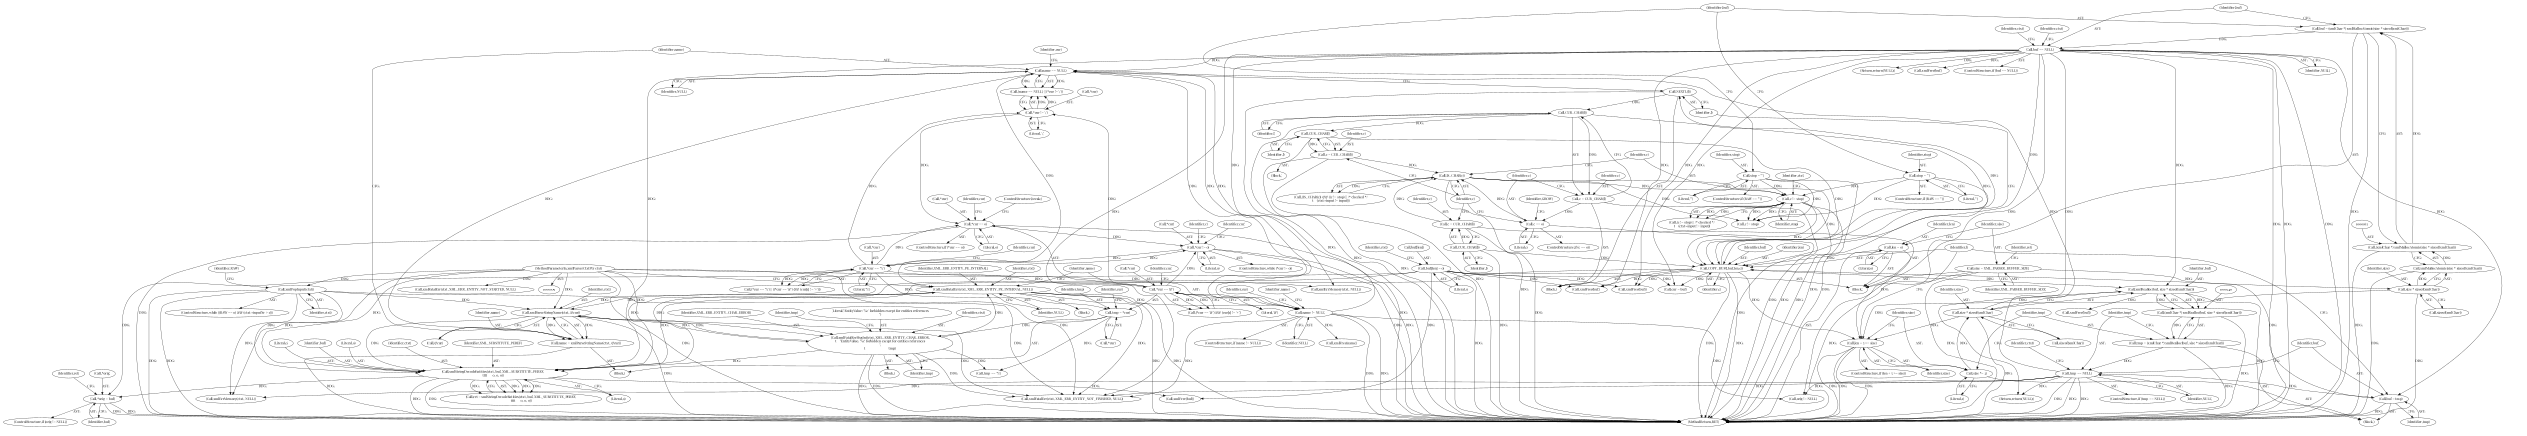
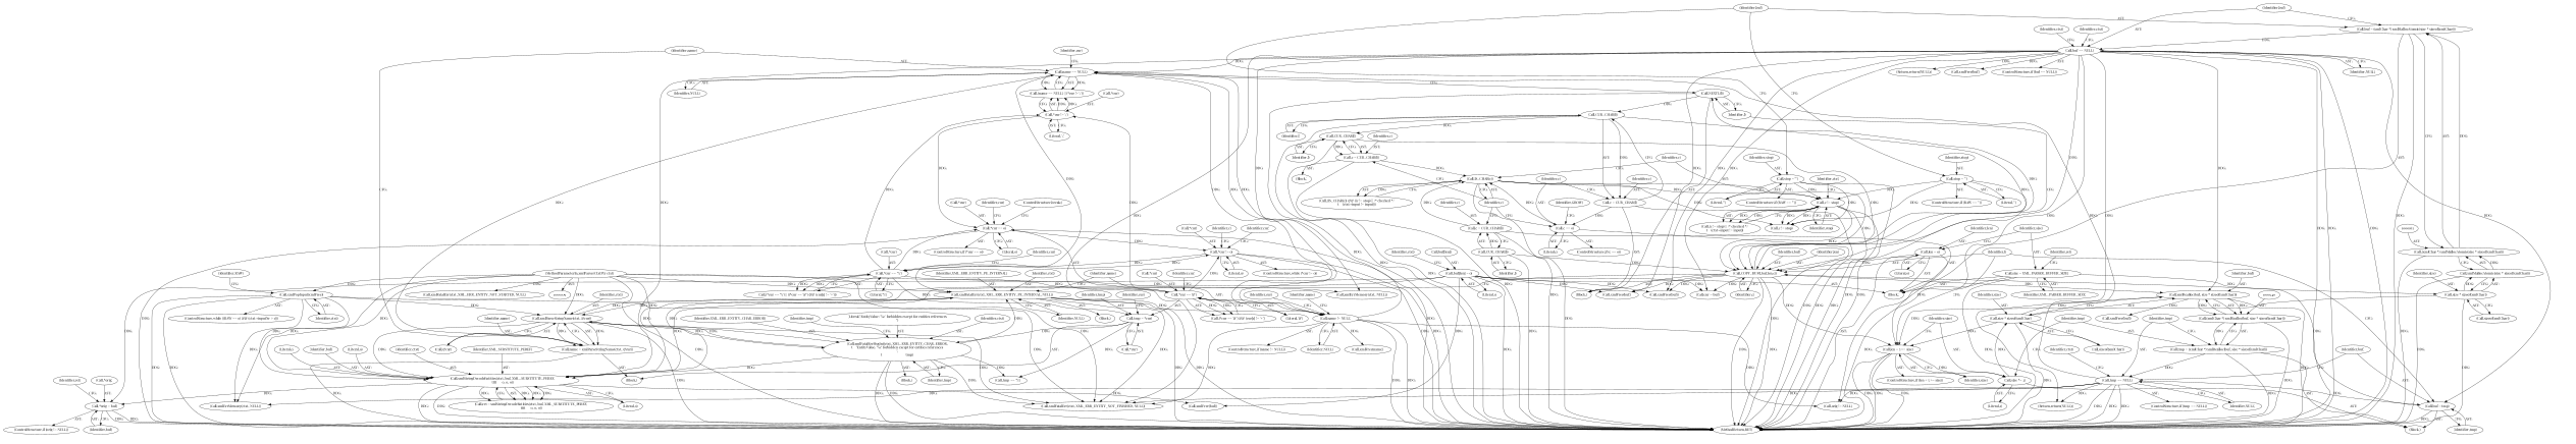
  digraph {
    fontname="Playfair Display"
    node [fontname="Playfair Display"]
    edge [fontname="Playfair Display"]
    n1 [label="(Call,*orig = buf)"]
    n2 [label="(ControlStructure,if (orig != NULL))"]
    n3 [label="(MethodReturn,RET)"]
    n4 [label="(Identifier,buf)"]
    n5 [label="(Call,xmlStringDecodeEntities(ctxt, buf, XML_SUBSTITUTE_PEREF,\n \t\t\t\t      0, 0, 0))"]
    n6 [label="(Call,xmlFree(buf))"]
    n7 [label="(Literal,0)"]
    n8 [label="(Call,ret = xmlStringDecodeEntities(ctxt, buf, XML_SUBSTITUTE_PEREF,\n \t\t\t\t      0, 0, 0))"]
    n9 [label="(Call,xmlParseStringName(ctxt, &cur))"]
    n10 [label="(Call,xmlFatalErr(ctxt, XML_ERR_ENTITY_PE_INTERNAL, NULL))"]
    n11 [label="(Call,xmlFatalErrMsgInt(ctxt, XML_ERR_ENTITY_CHAR_ERROR,\n\t    \"EntityValue: '%c' forbidden except for entities references\n\",\n\t                          tmp))"]
    n12 [label="(Call,name = xmlParseStringName(ctxt, &cur))"]
    n13 [label="(Call,&cur)"]
    n14 [label="(Call,xmlFatalErr(ctxt, XML_ERR_ENTITY_NOT_FINISHED, NULL))"]
    n15 [label="(Call,name != NULL)"]
    n16 [label="(Identifier,NULL)"]
    n17 [label="(Block,)"]
    n18 [label="(Call,tmp == '%')"]
    n19 [label="(Block,)"]
    n20 [label="(Identifier,tmp)"]
    n21 [label="(Block,)"]
    n22 [label="(Call,name == NULL)"]
-   n23 [label="(Call,xmlPopInput(ctxt))"]
+   n23 [label="(Call,xmlPopInput(xmlFree))"]
    n24 [label="(ControlStructure,while ((RAW == 0) && (ctxt->inputNr > 1)))"]
    n25 [label="(Call,xmlErrMemory(ctxt, NULL))"]
    n26 [label="(Identifier,ctxt)"]
    n27 [label="(MethodParameterIn,xmlParserCtxtPtr ctxt)"]
    n28 [label="(Call,xmlErrMemory(ctxt, NULL))"]
    n29 [label="(Call,xmlFatalErr(ctxt, XML_ERR_ENTITY_NOT_STARTED, NULL))"]
    1000109
    n31 [label="(Call,orig != NULL)"]
    n32 [label="(Identifier,NULL)"]
    n33 [label="(Call,xmlFree(name))"]
    n34 [label="(ControlStructure,if (name != NULL))"]
    n35 [label="(Call,tmp = *cur)"]
    n36 [label="(Call,*cur)"]
    n37 [label="(Call,*cur == '&')"]
    n38 [label="(Call,*cur != 0)"]
    n39 [label="(Call,*cur == 0)"]
    n40 [label="(Call,*cur != ';')"]
    n41 [label="(Call,(*cur == '&') && (cur[1] != '#'))"]
    n42 [label="(Literal,'&')"]
    n43 [label="(Call,*cur == '%')"]
    n44 [label="(ControlStructure,while (*cur != 0))"]
    n45 [label="(Literal,0)"]
    n46 [label="(ControlStructure,if (*cur == 0))"]
    n47 [label="(Literal,0)"]
    n48 [label="(Call,(name == NULL) || (*cur != ';'))"]
    n49 [label="(Literal,';')"]
    n50 [label="(Call,(*cur == '%') || ((*cur == '&') && (cur[1] != '#')))"]
    n51 [label="(Literal,'%')"]
    n52 [label="(Identifier,NULL)"]
    n53 [label="(Call,NEXTL(l))"]
    n54 [label="(Call,buf == NULL)"]
    n55 [label="(Call,xmlRealloc(buf, size * sizeof(xmlChar)))"]
    n56 [label="(Call,COPY_BUF(l,buf,len,c))"]
    n57 [label="(Identifier,NULL)"]
    n58 [label="(Return,return(NULL);)"]
    n59 [label="(Call,xmlFree(buf))"]
    n60 [label="(Call,cur = buf)"]
    n61 [label="(ControlStructure,if (buf == NULL))"]
    n62 [label="(Call,xmlFree(buf))"]
    n63 [label="(Call,xmlFree(buf))"]
    n64 [label="(Return,return(NULL);)"]
    n65 [label="(Call,buf = tmp)"]
    n66 [label="(Call,tmp == NULL)"]
    n67 [label="(ControlStructure,if (tmp == NULL))"]
    n68 [label="(Identifier,NULL)"]
    n69 [label="(Call,(xmlChar *) xmlRealloc(buf, size * sizeof(xmlChar)))"]
    n70 [label="(Call,size * sizeof(xmlChar))"]
    n71 [label="(Call,xmlFree(buf))"]
    n72 [label="(Call,len + 5 >= size)"]
    n73 [label="(Block,)"]
    n74 [label="(Identifier,c)"]
    n75 [label="(Call,buf = (xmlChar *) xmlMallocAtomic(size * sizeof(xmlChar)))"]
    n76 [label="(Call,(xmlChar *) xmlMallocAtomic(size * sizeof(xmlChar)))"]
    n77 [label="(Block,)"]
    n78 [label="(Call,xmlMallocAtomic(size * sizeof(xmlChar)))"]
    n79 [label="(Call,size * sizeof(xmlChar))"]
    n80 [label="(Call,sizeof(xmlChar))"]
    n81 [label="(Call,size *= 2)"]
    n82 [label="(Identifier,size)"]
    n83 [label="(ControlStructure,if (len + 5 >= size))"]
    n84 [label="(Call,size = XML_PARSER_BUFFER_SIZE)"]
    n85 [label="(Identifier,XML_PARSER_BUFFER_SIZE)"]
    n86 [label="(Block,)"]
    n87 [label="(Identifier,tmp)"]
    n88 [label="(Call,tmp = (xmlChar *) xmlRealloc(buf, size * sizeof(xmlChar)))"]
    n89 [label="(Call,sizeof(xmlChar))"]
    n90 [label="(Call,CUR_CHAR(l))"]
    n91 [label="(Identifier,l)"]
    n92 [label="(Call,CUR_CHAR(l))"]
    n93 [label="(Call,c = CUR_CHAR(l))"]
    n94 [label="(Identifier,l)"]
    n95 [label="(Call,c = CUR_CHAR(l))"]
    n96 [label="(Identifier,l)"]
    n97 [label="(Call,c == 0)"]
    n98 [label="(Call,IS_CHAR(c))"]
    n99 [label="(Block,)"]
    n100 [label="(Call,CUR_CHAR(l))"]
    n101 [label="(Call,c = CUR_CHAR(l))"]
    n102 [label="(Identifier,l)"]
    n103 [label="(Call,len = 0)"]
    n104 [label="(Literal,0)"]
    n105 [label="(Call,c != stop)"]
    n106 [label="(Call,(IS_CHAR(c)) && ((c != stop) || /* checked */\n\t    (ctxt->input != input)))"]
    n107 [label="(Identifier,c)"]
    n108 [label="(Call,c != stop)"]
    n109 [label="(Call,(c != stop) || /* checked */\n\t    (ctxt->input != input))"]
    n110 [label="(Identifier,stop)"]
    n111 [label="(ControlStructure,if (c == 0))"]
    n112 [label="(Literal,0)"]
    n113 [label="(Call,stop = '\"')"]
    n114 [label="(Literal,'\"')"]
    n115 [label="(ControlStructure,if (RAW == '\"'))"]
    n116 [label="(Call,stop = '\'')"]
    n117 [label="(Literal,'\'')"]
    n118 [label="(ControlStructure,if (RAW == '\''))"]
    n119 [label="(Literal,2)"]
    n120 [label="(Call,buf[len] = 0)"]
    n121 [label="(Literal,0)"]
    n122 [label="(Identifier,c)"]
    n123 [label="(Call,*cur)"]
    n124 [label="(Identifier,len)"]
    n125 [label="(Identifier,ctxt)"]
    n126 [label="(Identifier,name)"]
    n127 [label="(Identifier,size)"]
    n128 [label="(Identifier,c)"]
    n129 [label="(Identifier,XML_ERR_ENTITY_PE_INTERNAL)"]
    n130 [label="(Identifier,c)"]
    n131 [label="(Identifier,l)"]
    n132 [label="(Identifier,buf)"]
    n133 [label="(Identifier,ctxt)"]
    n134 [label="(Identifier,ctxt)"]
    n135 [label="(Identifier,cur)"]
    n136 [label="(Identifier,tmp)"]
    n137 [label="(Identifier,tmp)"]
    n138 [label="(Call,*orig)"]
    n139 [label="(Identifier,cur)"]
    n140 [label="(Identifier,buf)"]
    n141 [label="(Identifier,size)"]
    n142 [label="(Identifier,buf)"]
    n143 [label="(Identifier,ctxt)"]
    n144 [label="(Identifier,name)"]
    n145 [label="(Call,*cur)"]
    n146 [label="(Identifier,name)"]
    n147 [label="(Identifier,size)"]
    n148 [label="(Identifier,RAW)"]
    n149 [label="(Identifier,ctxt)"]
    n150 [label="(Identifier,ret)"]
    n151 [label="(Call,*cur)"]
    n152 [label="(Identifier,XML_SUBSTITUTE_PEREF)"]
    n153 [label="(Identifier,ctxt)"]
    n154 [label="(Identifier,c)"]
    n155 [label="(Identifier,cur)"]
    n156 [label="(Call,buf[len])"]
    n157 [label="(Identifier,ctxt)"]
    n158 [label="(Identifier,cur)"]
    n159 [label="(Identifier,cur)"]
    n160 [label="(Identifier,GROW)"]
    n161 [label="(Identifier,cur)"]
    n162 [label="(Identifier,name)"]
    n163 [label="(Call,*cur)"]
    n164 [label="(Literal,0)"]
    n165 [label="(Identifier,XML_ERR_ENTITY_CHAR_ERROR)"]
    n166 [label="(Identifier,stop)"]
    n167 [label="(Identifier,ret)"]
    n168 [label="(Identifier,tmp)"]
    n169 [label="(Identifier,tmp)"]
    n170 [label="(Identifier,stop)"]
    n171 [label="(Identifier,ctxt)"]
    n172 [label="(Identifier,c)"]
    n173 [label="(Identifier,buf)"]
    n174 [label="(ControlStructure,break;)"]
    n175 [label="(Identifier,buf)"]
    n176 [label="(Identifier,ctxt)"]
    n177 [label="(Identifier,size)"]
    n178 [label="(Call,*cur)"]
    n179 [label="(Identifier,buf)"]
    n180 [label="(Identifier,cur)"]
    n181 [label="(Identifier,len)"]
    n182 [label="(Literal,0)"]
    n183 [label="(Identifier,c)"]
    n184 [label="(Literal,\"EntityValue: '%c' forbidden except for entities references\n\")"]
    1000163
    1000240
    n1 -> n2 [label="AST: "]
    n1 -> n3 [label="DDG: "]
    n1 -> n3 [label="DDG: "]
    n1 -> n4 [label="CFG: "]
    n4 -> n1 [label="AST: "]
    n5 -> n1 [label="DDG: "]
    n5 -> n3 [label="DDG: "]
    n5 -> n3 [label="DDG: "]
    n5 -> n6 [label="DDG: "]
    n5 -> n7 [label="CFG: "]
    n5 -> n8 [label="AST: "]
    n5 -> n8 [label="DDG: "]
    n5 -> n8 [label="DDG: "]
    n5 -> n8 [label="DDG: "]
    n5 -> n8 [label="DDG: "]
    n7 -> n5 [label="AST: "]
    n8 -> n5 [label="CFG: "]
    n9 -> n3 [label="DDG: "]
    n9 -> n5 [label="DDG: "]
    n9 -> n10 [label="DDG: "]
    n9 -> n11 [label="DDG: "]
    n9 -> n12 [label="AST: "]
    n9 -> n12 [label="DDG: "]
    n9 -> n12 [label="DDG: "]
    n9 -> n13 [label="CFG: "]
    n9 -> n14 [label="DDG: "]
    n10 -> n3 [label="DDG: "]
    n10 -> n3 [label="DDG: "]
    n10 -> n5 [label="DDG: "]
    n10 -> n9 [label="DDG: "]
    n10 -> n14 [label="DDG: "]
    n10 -> n15 [label="DDG: "]
    n10 -> n16 [label="CFG: "]
    n10 -> n17 [label="AST: "]
    n11 -> n3 [label="DDG: "]
    n11 -> n3 [label="DDG: "]
    n11 -> n5 [label="DDG: "]
    n11 -> n9 [label="DDG: "]
    n11 -> n10 [label="DDG: "]
    n11 -> n14 [label="DDG: "]
    n11 -> n18 [label="DDG: "]
    n11 -> n19 [label="AST: "]
    n11 -> n20 [label="CFG: "]
    n12 -> n3 [label="DDG: "]
    n12 -> n9 [label="CFG: "]
    n12 -> n21 [label="AST: "]
    n12 -> n22 [label="DDG: "]
    n13 -> n9 [label="AST: "]
    n15 -> n3 [label="DDG: "]
    n15 -> n3 [label="DDG: "]
    n15 -> n14 [label="DDG: "]
    n15 -> n22 [label="DDG: "]
    n15 -> n31 [label="DDG: "]
    n15 -> n32 [label="CFG: "]
    n15 -> n33 [label="DDG: "]
    n15 -> n34 [label="AST: "]
    n16 -> n10 [label="AST: "]
    n20 -> n11 [label="AST: "]
    n22 -> n10 [label="DDG: "]
    n22 -> n15 [label="DDG: "]
    n22 -> n15 [label="DDG: "]
    n22 -> n48 [label="AST: "]
    n22 -> n48 [label="DDG: "]
    n22 -> n48 [label="DDG: "]
    n22 -> n52 [label="CFG: "]
    n22 -> n53 [label="CFG: "]
    n23 -> n3 [label="DDG: "]
    n23 -> n3 [label="DDG: "]
    n23 -> n5 [label="DDG: "]
    n23 -> n9 [label="DDG: "]
    n23 -> n14 [label="DDG: "]
    n23 -> n24 [label="AST: "]
    n23 -> n25 [label="DDG: "]
    n23 -> n26 [label="CFG: "]
    n26 -> n23 [label="AST: "]
    n27 -> n3 [label="DDG: "]
    n27 -> n5 [label="DDG: "]
    n27 -> n9 [label="DDG: "]
-   n27 -> n10 [label="CFG: "]
+   n27 -> n10 [label="DDG: "]
    n27 -> n11 [label="DDG: "]
    n27 -> n14 [label="DDG: "]
    n27 -> n23 [label="DDG: "]
    n27 -> n25 [label="DDG: "]
    n27 -> n28 [label="DDG: "]
    n27 -> n29 [label="DDG: "]
    n27 -> 1000109 [label="AST: "]
    n32 -> n15 [label="AST: "]
    n35 -> n11 [label="DDG: "]
    n35 -> n18 [label="DDG: "]
    n35 -> n21 [label="AST: "]
    n35 -> n36 [label="CFG: "]
    n36 -> n35 [label="AST: "]
    n37 -> n35 [label="AST: "]
    n37 -> n38 [label="DDG: "]
    n37 -> n39 [label="AST: "]
    n37 -> n40 [label="DDG: "]
    n37 -> n41 [label="AST: "]
    n37 -> n41 [label="DDG: "]
    n37 -> n41 [label="DDG: "]
    n37 -> n42 [label="CFG: "]
    n38 -> n3 [label="DDG: "]
    n38 -> n3 [label="DDG: "]
    n38 -> n43 [label="DDG: "]
    n38 -> n44 [label="AST: "]
    n38 -> n45 [label="CFG: "]
    n39 -> n3 [label="DDG: "]
    n39 -> n3 [label="DDG: "]
    n39 -> n38 [label="DDG: "]
    n39 -> n46 [label="AST: "]
    n39 -> n47 [label="CFG: "]
    n40 -> n39 [label="DDG: "]
    n40 -> n48 [label="AST: "]
    n40 -> n48 [label="DDG: "]
    n40 -> n48 [label="DDG: "]
    n40 -> n49 [label="CFG: "]
    n41 -> n37 [label="CFG: "]
    n42 -> n37 [label="AST: "]
    n43 -> n35 [label="DDG: "]
    n43 -> n37 [label="DDG: "]
    n43 -> n38 [label="DDG: "]
    n43 -> n39 [label="DDG: "]
    n43 -> n40 [label="DDG: "]
    n43 -> n50 [label="AST: "]
    n43 -> n50 [label="DDG: "]
    n43 -> n50 [label="DDG: "]
    n43 -> n51 [label="CFG: "]
    n45 -> n38 [label="AST: "]
    n47 -> n39 [label="AST: "]
    n48 -> n22 [label="CFG: "]
    n48 -> n40 [label="CFG: "]
    n49 -> n40 [label="AST: "]
    n50 -> n43 [label="CFG: "]
    n51 -> n43 [label="AST: "]
    n52 -> n22 [label="AST: "]
    n53 -> n3 [label="DDG: "]
    n53 -> n73 [label="AST: "]
    n53 -> n90 [label="DDG: "]
    n53 -> n91 [label="CFG: "]
    n54 -> n3 [label="DDG: "]
    n54 -> n3 [label="DDG: "]
    n54 -> n3 [label="DDG: "]
    n54 -> n5 [label="DDG: "]
    n54 -> n14 [label="DDG: "]
    n54 -> n22 [label="DDG: "]
    n54 -> n28 [label="DDG: "]
    n54 -> n31 [label="DDG: "]
    n54 -> n55 [label="DDG: "]
    n54 -> n56 [label="DDG: "]
    n54 -> n57 [label="CFG: "]
    n54 -> n58 [label="DDG: "]
    n54 -> n59 [label="DDG: "]
    n54 -> n60 [label="DDG: "]
    n54 -> n61 [label="AST: "]
    n54 -> n62 [label="DDG: "]
    n54 -> n63 [label="DDG: "]
    n54 -> n64 [label="DDG: "]
    n54 -> n65 [label="DDG: "]
    n55 -> n3 [label="DDG: "]
    n55 -> n69 [label="AST: "]
    n55 -> n69 [label="DDG: "]
    n55 -> n69 [label="DDG: "]
    n55 -> n70 [label="CFG: "]
    n55 -> n71 [label="DDG: "]
    n56 -> n3 [label="DDG: "]
    n56 -> n3 [label="DDG: "]
    n56 -> n5 [label="DDG: "]
    n56 -> n53 [label="DDG: "]
    n56 -> n55 [label="DDG: "]
    n56 -> n60 [label="DDG: "]
    n56 -> n62 [label="DDG: "]
    n56 -> n63 [label="DDG: "]
    n56 -> n72 [label="DDG: "]
    n56 -> n73 [label="AST: "]
    n56 -> n74 [label="CFG: "]
    n57 -> n54 [label="AST: "]
    n65 -> n3 [label="DDG: "]
    n65 -> n56 [label="DDG: "]
    n65 -> n86 [label="AST: "]
    n65 -> n87 [label="CFG: "]
    n66 -> n3 [label="DDG: "]
    n66 -> n3 [label="DDG: "]
    n66 -> n3 [label="DDG: "]
    n66 -> n14 [label="DDG: "]
    n66 -> n22 [label="DDG: "]
    n66 -> n25 [label="DDG: "]
    n66 -> n31 [label="DDG: "]
    n66 -> n64 [label="DDG: "]
    n66 -> n65 [label="DDG: "]
    n66 -> n67 [label="AST: "]
    n66 -> n68 [label="CFG: "]
    n68 -> n66 [label="AST: "]
    n69 -> n3 [label="DDG: "]
    n69 -> n55 [label="CFG: "]
    n69 -> n88 [label="AST: "]
    n69 -> n88 [label="DDG: "]
    n70 -> n3 [label="DDG: "]
    n70 -> n55 [label="AST: "]
    n70 -> n55 [label="DDG: "]
    n70 -> n72 [label="DDG: "]
    n70 -> n89 [label="CFG: "]
    n72 -> n3 [label="DDG: "]
    n72 -> n3 [label="DDG: "]
    n72 -> n3 [label="DDG: "]
-   n72 -> n81 [label="AST: "]
+   n72 -> n81 [label="DDG: "]
    n72 -> n82 [label="CFG: "]
    n72 -> n83 [label="AST: "]
    n74 -> n56 [label="AST: "]
    n75 -> n3 [label="DDG: "]
    n75 -> n54 [label="DDG: "]
    n75 -> n76 [label="CFG: "]
    n75 -> n77 [label="AST: "]
    n76 -> n3 [label="DDG: "]
    n76 -> n75 [label="AST: "]
    n76 -> n75 [label="DDG: "]
    n76 -> n78 [label="CFG: "]
    n78 -> n3 [label="DDG: "]
    n78 -> n76 [label="AST: "]
    n78 -> n76 [label="DDG: "]
    n78 -> n79 [label="CFG: "]
    n79 -> n3 [label="DDG: "]
    n79 -> n72 [label="DDG: "]
    n79 -> n78 [label="AST: "]
    n79 -> n78 [label="DDG: "]
    n79 -> n80 [label="CFG: "]
    n80 -> n79 [label="AST: "]
    n81 -> n70 [label="DDG: "]
    n81 -> n86 [label="AST: "]
    n81 -> n119 [label="CFG: "]
    n82 -> n72 [label="AST: "]
    n84 -> n3 [label="DDG: "]
    n84 -> n3 [label="DDG: "]
    n84 -> n77 [label="AST: "]
    n84 -> n79 [label="DDG: "]
    n84 -> n85 [label="CFG: "]
    n85 -> n84 [label="AST: "]
    n87 -> n65 [label="AST: "]
    n88 -> n3 [label="DDG: "]
    n88 -> n66 [label="DDG: "]
    n88 -> n69 [label="CFG: "]
    n88 -> n86 [label="AST: "]
    n89 -> n70 [label="AST: "]
    n90 -> n3 [label="DDG: "]
    n90 -> n56 [label="DDG: "]
    n90 -> n92 [label="DDG: "]
    n90 -> n93 [label="AST: "]
    n90 -> n93 [label="DDG: "]
    n90 -> n94 [label="CFG: "]
    n91 -> n53 [label="AST: "]
    n91 -> n56 [label="CFG: "]
    n92 -> n3 [label="DDG: "]
    n92 -> n56 [label="DDG: "]
    n92 -> n95 [label="AST: "]
    n92 -> n95 [label="DDG: "]
    n92 -> n96 [label="CFG: "]
    n93 -> n3 [label="DDG: "]
    n93 -> n73 [label="AST: "]
    n93 -> n90 [label="CFG: "]
    n93 -> n97 [label="DDG: "]
    n94 -> n90 [label="AST: "]
    n95 -> n3 [label="DDG: "]
    n95 -> n92 [label="CFG: "]
    n95 -> n98 [label="DDG: "]
    n95 -> n99 [label="AST: "]
    n96 -> n92 [label="AST: "]
    n97 -> n3 [label="DDG: "]
    n97 -> n98 [label="DDG: "]
    n97 -> n111 [label="AST: "]
    n97 -> n112 [label="CFG: "]
    n98 -> n3 [label="DDG: "]
    n98 -> n56 [label="DDG: "]
    n98 -> n105 [label="DDG: "]
    n98 -> n106 [label="AST: "]
    n98 -> n106 [label="DDG: "]
    n98 -> n107 [label="CFG: "]
    n98 -> n108 [label="DDG: "]
    n100 -> n3 [label="DDG: "]
    n100 -> n56 [label="DDG: "]
    n100 -> n101 [label="AST: "]
    n100 -> n101 [label="DDG: "]
    n100 -> n102 [label="CFG: "]
    n101 -> n3 [label="DDG: "]
    n101 -> n77 [label="AST: "]
    n101 -> n98 [label="DDG: "]
    n101 -> n100 [label="CFG: "]
    n102 -> n100 [label="AST: "]
    n103 -> n3 [label="AST: "]
    n103 -> n56 [label="DDG: "]
    n103 -> n72 [label="DDG: "]
    n103 -> n77 [label="AST: "]
    n103 -> n104 [label="CFG: "]
    n104 -> n103 [label="AST: "]
    n105 -> n3 [label="DDG: "]
    n105 -> n3 [label="DDG: "]
    n105 -> n56 [label="DDG: "]
    n105 -> n108 [label="DDG: "]
    n105 -> n108 [label="DDG: "]
    n105 -> n109 [label="AST: "]
    n105 -> n109 [label="DDG: "]
    n105 -> n109 [label="DDG: "]
    n105 -> n110 [label="CFG: "]
    n106 -> n98 [label="CFG: "]
    n107 -> n95 [label="CFG: "]
    n107 -> n97 [label="CFG: "]
    n107 -> n98 [label="AST: "]
    n107 -> n101 [label="CFG: "]
    n109 -> n105 [label="CFG: "]
    n110 -> n105 [label="AST: "]
    n112 -> n97 [label="AST: "]
    n113 -> n3 [label="DDG: "]
    n113 -> n105 [label="DDG: "]
    n113 -> n108 [label="DDG: "]
    n113 -> n114 [label="CFG: "]
    n113 -> n115 [label="AST: "]
    n114 -> n113 [label="AST: "]
    n116 -> n3 [label="DDG: "]
    n116 -> n105 [label="DDG: "]
    n116 -> n108 [label="DDG: "]
    n116 -> n117 [label="CFG: "]
    n116 -> n118 [label="AST: "]
    n117 -> n116 [label="AST: "]
    n119 -> n81 [label="AST: "]
    n120 -> n1 [label="DDG: "]
    n120 -> n3 [label="DDG: "]
    n120 -> n5 [label="DDG: "]
    n120 -> n6 [label="DDG: "]
    n120 -> n60 [label="DDG: "]
    n120 -> n62 [label="DDG: "]
    n120 -> n63 [label="DDG: "]
    n120 -> n77 [label="AST: "]
    n120 -> n121 [label="CFG: "]
    n121 -> n120 [label="AST: "]
    n122 -> n95 [label="AST: "]
    n123 -> n38 [label="AST: "]
    n124 -> n56 [label="AST: "]
    n125 -> n54 [label="CFG: "]
    n126 -> n12 [label="AST: "]
    n127 -> n84 [label="AST: "]
    n127 -> n103 [label="CFG: "]
    n128 -> n38 [label="CFG: "]
    n129 -> n10 [label="AST: "]
    n130 -> n98 [label="CFG: "]
    n130 -> n105 [label="AST: "]
    n131 -> n56 [label="AST: "]
    n131 -> n65 [label="CFG: "]
    n131 -> n72 [label="CFG: "]
    n132 -> n75 [label="AST: "]
    n132 -> n113 [label="CFG: "]
    n132 -> n116 [label="CFG: "]
    n133 -> n105 [label="CFG: "]
    n134 -> n120 [label="CFG: "]
    n135 -> n22 [label="CFG: "]
    n136 -> n35 [label="AST: "]
    n137 -> n66 [label="AST: "]
    n137 -> n88 [label="CFG: "]
    n138 -> n1 [label="AST: "]
    n139 -> n15 [label="CFG: "]
    n140 -> n56 [label="AST: "]
    n141 -> n72 [label="CFG: "]
    n141 -> n81 [label="AST: "]
    n142 -> n54 [label="AST: "]
    n142 -> n75 [label="CFG: "]
    n143 -> n11 [label="AST: "]
    n144 -> n10 [label="CFG: "]
    n144 -> n15 [label="AST: "]
    n145 -> n39 [label="AST: "]
    n146 -> n15 [label="CFG: "]
    n147 -> n79 [label="AST: "]
    n148 -> n23 [label="CFG: "]
    n149 -> n5 [label="AST: "]
    n150 -> n84 [label="CFG: "]
    n151 -> n37 [label="AST: "]
    n152 -> n5 [label="AST: "]
    n153 -> n66 [label="CFG: "]
    n154 -> n93 [label="CFG: "]
    n154 -> n97 [label="AST: "]
    n155 -> n43 [label="CFG: "]
    n156 -> n120 [label="AST: "]
    n157 -> n9 [label="AST: "]
    n158 -> n38 [label="CFG: "]
    n159 -> n37 [label="CFG: "]
    n160 -> n97 [label="CFG: "]
    n161 -> n39 [label="CFG: "]
    n162 -> n12 [label="CFG: "]
    n162 -> n22 [label="AST: "]
    n163 -> n43 [label="AST: "]
    n164 -> n5 [label="AST: "]
    n165 -> n11 [label="AST: "]
    n166 -> n116 [label="AST: "]
    n167 -> n1 [label="CFG: "]
    n168 -> n11 [label="CFG: "]
    n169 -> n81 [label="CFG: "]
    n169 -> n88 [label="AST: "]
    n170 -> n113 [label="AST: "]
    n171 -> n54 [label="CFG: "]
    n172 -> n93 [label="AST: "]
    n173 -> n55 [label="AST: "]
    n174 -> n39 [label="CFG: "]
    n175 -> n5 [label="AST: "]
    n176 -> n10 [label="AST: "]
    n177 -> n70 [label="AST: "]
    n178 -> n40 [label="AST: "]
    n179 -> n65 [label="AST: "]
    n179 -> n66 [label="CFG: "]
    n180 -> n35 [label="CFG: "]
    n181 -> n103 [label="AST: "]
    n182 -> n5 [label="AST: "]
    n183 -> n101 [label="AST: "]
    n184 -> n11 [label="AST: "]
    1000163 -> n76 [label="AST: "]
    1000240 -> n69 [label="AST: "]
  }
